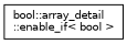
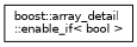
  digraph {
    rankdir=LR
-   n1 [color=black fillcolor=white fontname=Helvetica fontsize=10 height=0.2 label="bool::array_detail\l::enable_if\< bool \>" shape=record style=filled width=0.4]
+   n1 [color=black fillcolor=white fontname=Helvetica fontsize=10 height=0.2 label="boost::array_detail\l::enable_if\< bool \>" shape=record style=filled width=0.4]
  }
